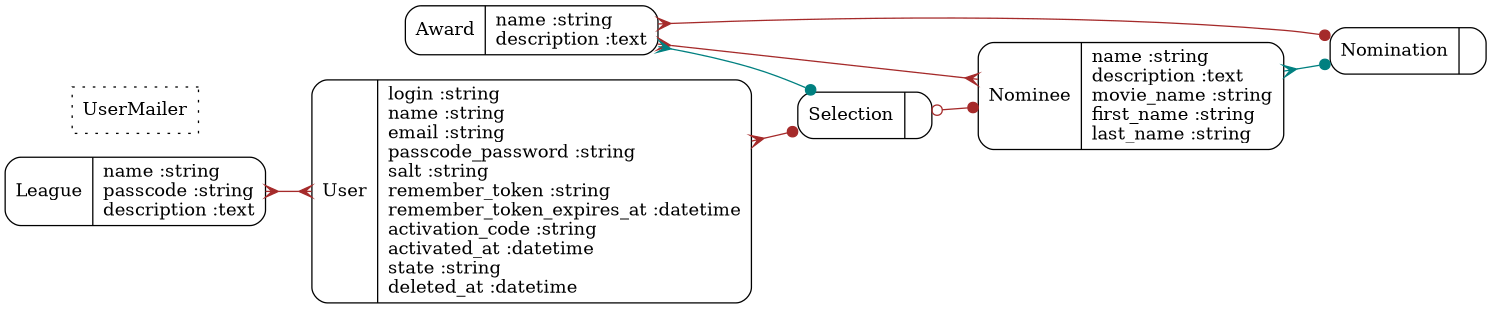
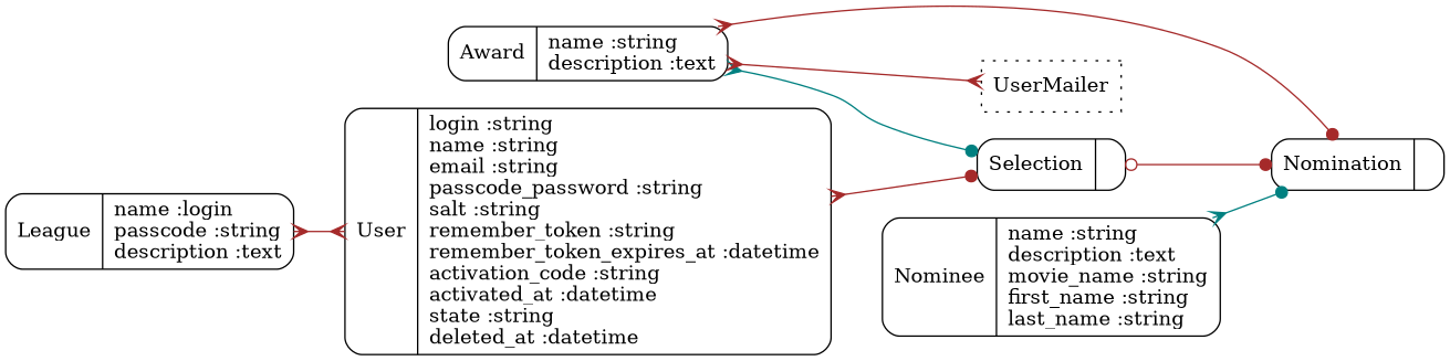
  digraph {
    rankdir=LR
    splines=true
    node [shape=Mrecord]
    edge [arrowhead=dot arrowtail=crow color=brown dir=both]
    n1 [label="{Award|name :string\ldescription :text\l}"]
    n2 [label="{Nomination|}"]
    n3 [label="{Nominee|name :string\ldescription :text\lmovie_name :string\lfirst_name :string\llast_name :string\l}"]
    n4 [label="{Selection|}"]
-   n5 [label="{League|name :string\lpasscode :string\ldescription :text\l}"]
+   n5 [label="{League|name :login\lpasscode :string\ldescription :text\l}"]
    n6 [label="{User|login :string\lname :string\lemail :string\lpasscode_password :string\lsalt :string\lremember_token :string\lremember_token_expires_at :datetime\lactivation_code :string\lactivated_at :datetime\lstate :string\ldeleted_at :datetime\l}"]
    n7 [label=UserMailer shape=box style=dotted]
    n1 -> n2
-   n1 -> n3 [arrowhead=crow]
+   n1 -> n7 [arrowhead=crow]
    n1 -> n4 [color=teal]
    n3 -> n2 [color=teal]
-   n4 -> n3 [arrowtail=odot]
+   n4 -> n2 [arrowtail=odot]
    n5 -> n6 [arrowhead=crow]
    n6 -> n4
  }
